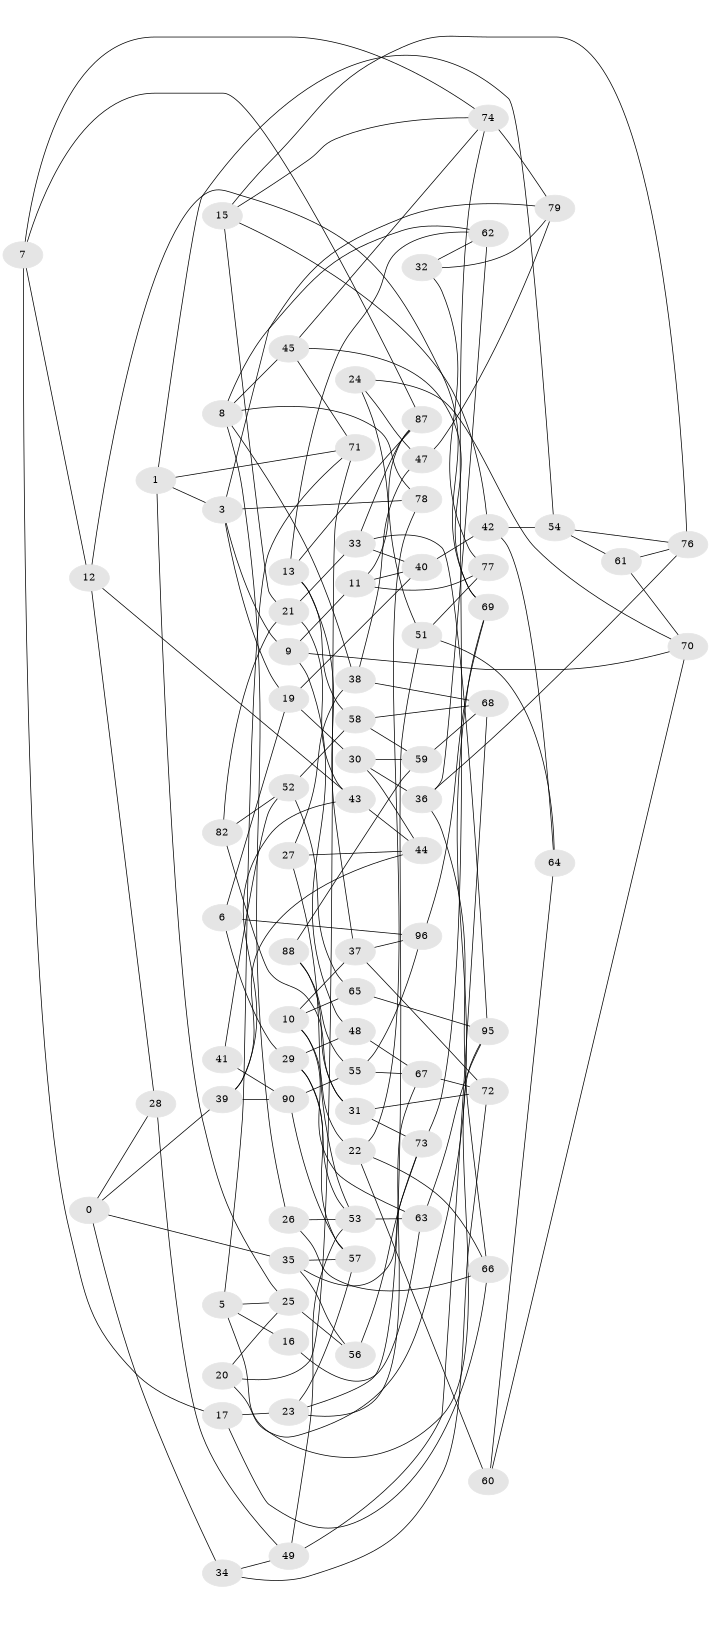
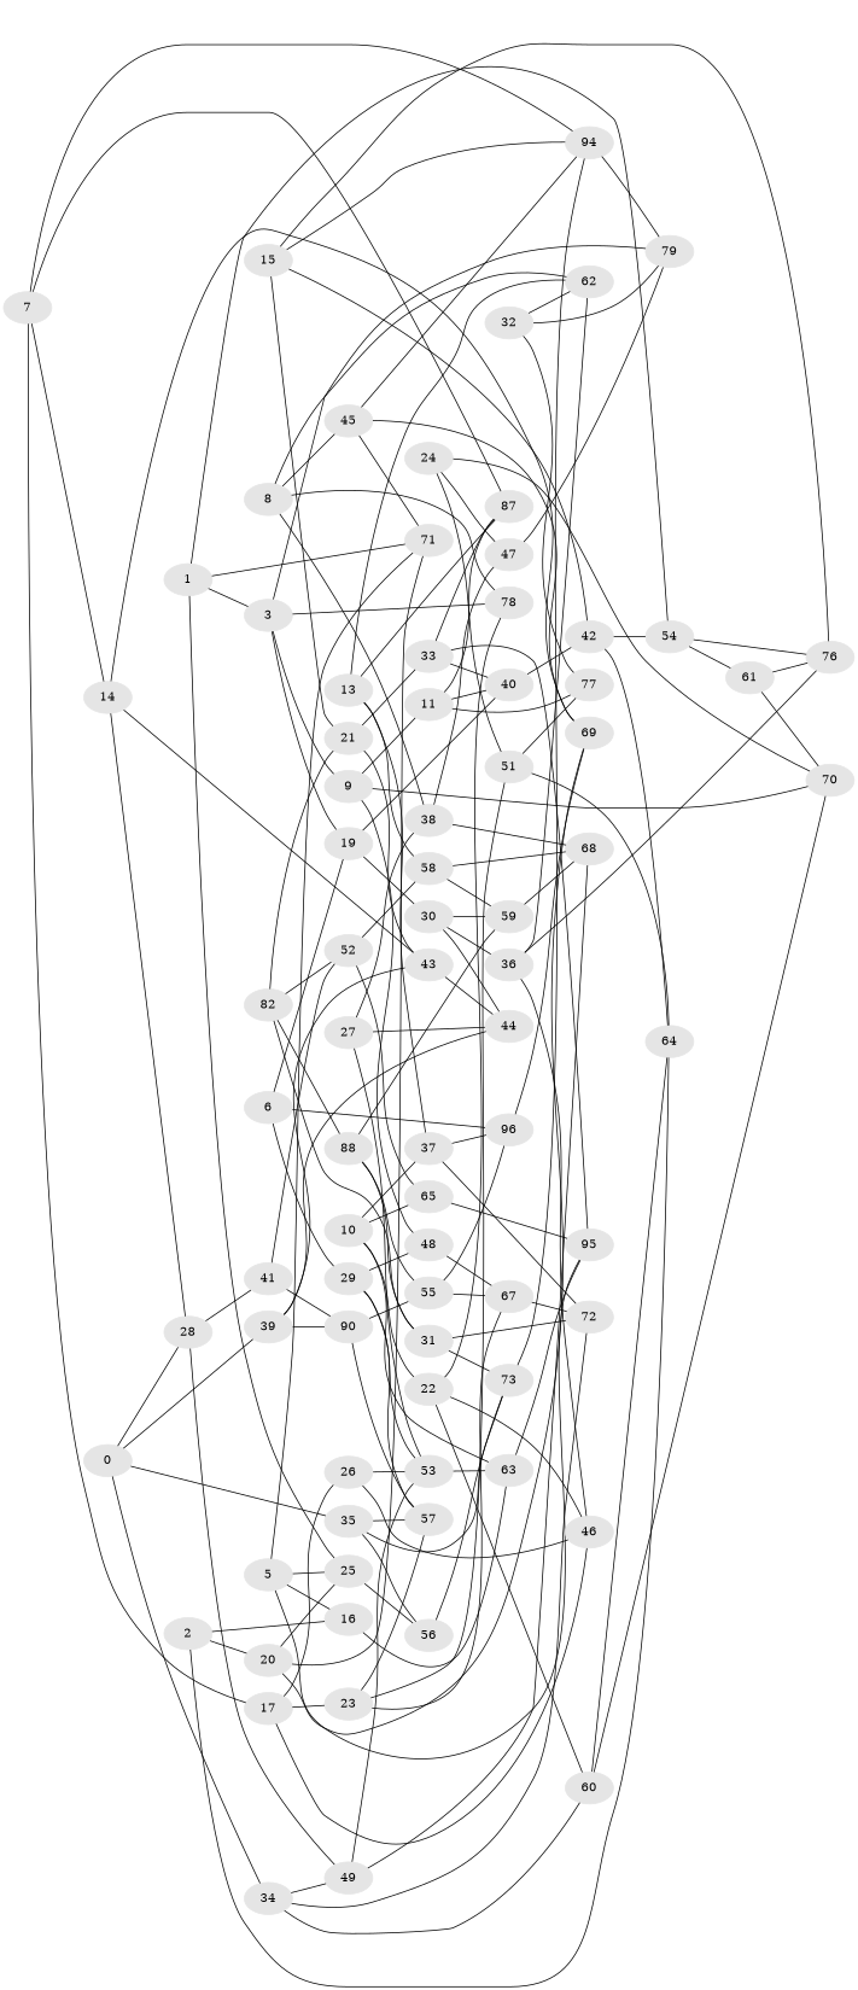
  graph {
    rankdir=LR
    node [color=gray90 style=filled]
    1
    25
    54
    71
    3
    6
    19
    29
    n9 [label=96]
    56
    76
    61
+   2
    16
    20
    64
    63
    69
    27
    38
    53
    44
    9
    78
    79
    11
    48
    70
    40
    30
    n31 [label=0]
    28
    34
    35
    39
    41
    49
    60
    72
    57
    73
    43
    n43 [label=90]
    5
    n45 [label=95]
    7
-   14 [label=12]
+   14
    17
-   74
+   74 [label=94]
    n50 [label=87]
    23
    26
-   46 [label=66]
+   46
    8
    45
    62
    47
    68
    77
    67
    10
    22
    37
    65
    42
    n66 [label=82]
    n67 [label=88]
    21
    31
    52
    55
    59
    33
    58
    13
    15
    24
    51
    36
    32
    1 -- 25
    1 -- 54
    1 -- 71
    1 -- 3
    25 -- 56
    54 -- 76
    54 -- 61
    3 -- 19
    3 -- 9
    3 -- 78
    3 -- 79
    6 -- 19
    6 -- 29
    6 -- n9
    19 -- 40
    19 -- 30
    29 -- 53
    29 -- 48
    29 -- 57
    n9 -- 69
    56 -- 73
    61 -- 76
    61 -- 70
+   2 -- 16
+   2 -- 20
+   2 -- 64
    16 -- 63
    20 -- 25
    20 -- 71
    20 -- 69
    63 -- n45
    27 -- 38
    27 -- 53
    27 -- 44
    38 -- 47
    38 -- 68
    53 -- 63
    9 -- 11
    9 -- 48
    9 -- 70
    11 -- 40
    11 -- n50
    11 -- 77
    48 -- 67
    40 -- 42
    30 -- 44
    30 -- 59
    30 -- 36
    n31 -- 28
    n31 -- 34
    n31 -- 35
    n31 -- 39
+   28 -- 41
    28 -- 49
    34 -- 49
+   34 -- 60
    34 -- 72
    35 -- 56
    35 -- 57
    35 -- 73
    39 -- 44
    39 -- 43
    39 -- n43
    41 -- n43
    41 -- 52
    49 -- 53
    49 -- 68
    60 -- 64
    60 -- 70
    73 -- 74
    43 -- 44
    n43 -- 57
    n43 -- 55
    5 -- 25
    5 -- 71
    5 -- 16
    5 -- n45
    7 -- 14
    7 -- 17
    7 -- 74
    7 -- n50
    14 -- 69
    14 -- 28
    14 -- 43
    17 -- 23
-   8 -- 26
+   17 -- 26
    17 -- 46
    74 -- 79
    23 -- 57
    23 -- 67
    23 -- 51
    26 -- 53
    26 -- 46
    8 -- 38
    8 -- 78
    8 -- 45
    8 -- 62
    45 -- 71
    45 -- 69
    45 -- 74
    47 -- 79
    67 -- 72
    10 -- 63
    10 -- 22
    10 -- 37
    10 -- 65
    22 -- 78
    22 -- 60
    22 -- 46
    37 -- n9
    37 -- 72
    65 -- n45
    42 -- 54
    42 -- 64
+   n66 -- n67
    n66 -- 21
    n66 -- 31
    n66 -- 52
    n67 -- 31
    n67 -- 55
    n67 -- 59
    21 -- 43
    21 -- 33
    31 -- 72
    31 -- 73
    52 -- 65
    52 -- 58
    55 -- n9
    55 -- 67
    59 -- 68
    33 -- 40
    33 -- n45
    33 -- n50
    58 -- 68
    58 -- 59
    13 -- n50
    13 -- 62
    13 -- 37
    13 -- 58
    15 -- 76
    15 -- 74
    15 -- 42
    15 -- 21
    24 -- 70
    24 -- 47
    24 -- 51
    51 -- 64
    51 -- 77
    36 -- 76
    36 -- 46
    36 -- 62
    32 -- 79
    32 -- 62
    32 -- 77
  }
